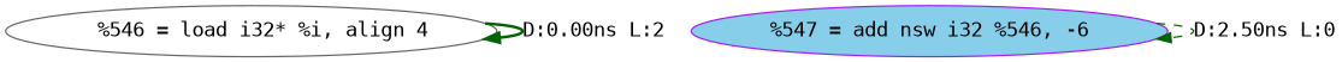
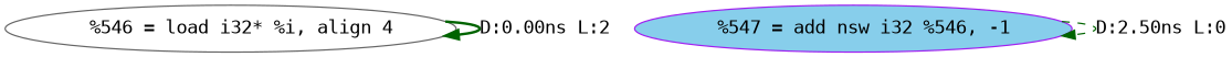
  digraph {
    fontname="DejaVu Sans Mono"
    node [style=filled fontname="DejaVu Sans Mono"]
    edge [color=darkgreen fontname="DejaVu Sans Mono"]
    n1 [label="  %546 = load i32* %i, align 4" fillcolor=white color=gray40]
-   n2 [label="%547 = add nsw i32 %546, -6" fillcolor=skyblue color=purple]
+   n2 [label="  %547 = add nsw i32 %546, -1" fillcolor=skyblue color=purple]
    n1 -> n1 [label="D:0.00ns L:2" style=bold]
    n2 -> n2 [label="D:2.50ns L:0" style=dashed]
  }
